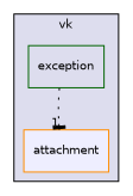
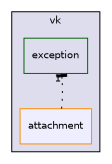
  digraph {
    compound=true
    node [fontname=Helvetica fontsize=10 shape=box]
    n1 [label=exception color=darkgreen]
    n2 [fillcolor="#eeeeff" label=attachment pencolor=black style=filled color=darkorange]
    subgraph cluster_1 {
      bgcolor="#ddddee"
      fontname=Helvetica
      fontsize=10
      label=vk
      pencolor=black
      n1
      n2
    }
-   n1 -> n2 [headlabel=1 labeldistance=1.5 labelfontname=Helvetica labelfontsize=10 style=dotted arrowhead=tee]
+   n2 -> n1 [headlabel=1 labeldistance=1.5 labelfontname=Helvetica labelfontsize=10 style=dotted arrowhead=tee]
  }
